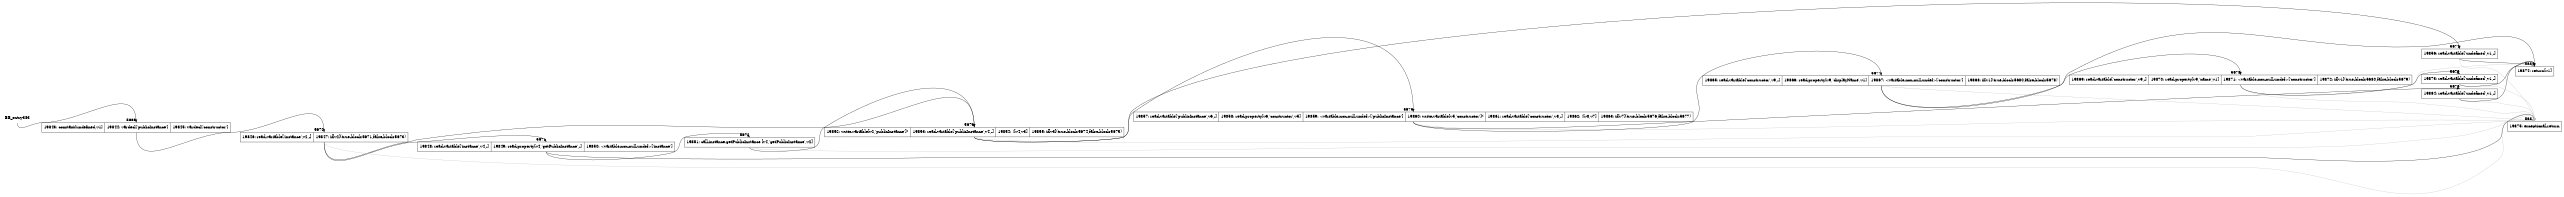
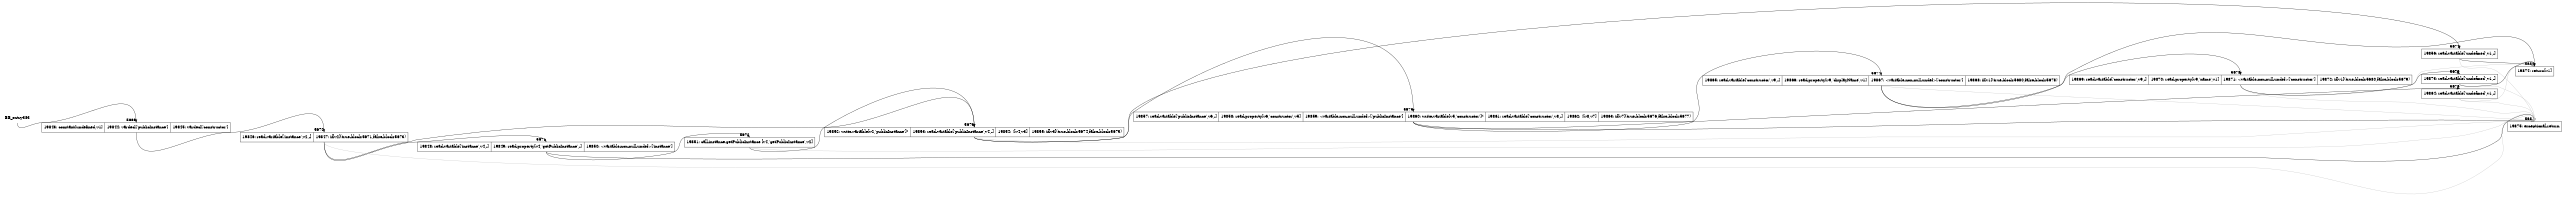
  digraph {
    rankdir=LR
    node [shape=record]
    edge [headport=n tailport=s]
    BB_entry383 [shape=none]
    n2 [label="{19843: constant[undefined,v1]|19844: vardecl['publicInstance']|19845: vardecl['constructor']}"]
    n3 [label="{19846: read-variable['instance',v2,-]|19847: if[v2](true-block:5671,false-block:5673)}"]
    n4 [label="{19852: write-variable[v2,'publicInstance']*|19853: read-variable['publicInstance',v4,-]|19854: ![v4,v3]|19855: if[v3](true-block:5674,false-block:5675)}"]
    n5 [label="{19848: read-variable['instance',v4,-]|19849: read-property[v4,'getPublicInstance',-]|19850: \<variable-non-null-undef\>['instance']}"]
    n6 [label="{19875: exceptional-return}"]
    n7 [label="{19856: read-variable['undefined',v1,-]}"]
    n8 [label="{19857: read-variable['publicInstance',v6,-]|19858: read-property[v6,'constructor',v5]|19859: \<variable-non-null-undef\>['publicInstance']|19860: write-variable[v5,'constructor']*|19861: read-variable['constructor',v8,-]|19862: ![v8,v7]|19863: if[v7](true-block:5676,false-block:5677)}"]
    n9 [label="{19851: call-instance.getPublicInstance [v4,'getPublicInstance',v2]}"]
    n10 [label="{19874: return[v1]}"]
    n11 [label="{19864: read-variable['undefined',v1,-]}"]
    n12 [label="{19865: read-variable['constructor',v9,-]|19866: read-property[v9,'displayName',v1]|19867: \<variable-non-null-undef\>['constructor']|19868: if[v1](true-block:5680,false-block:5678)}"]
    n13 [label="{19869: read-variable['constructor',v9,-]|19870: read-property[v9,'name',v1]|19871: \<variable-non-null-undef\>['constructor']|19872: if[v1](true-block:5680,false-block:5679)}"]
    n14 [label="{19873: read-variable['undefined',v1,-]}"]
    BB_entry383 -> n2 [headlabel="    5669"]
    n2 -> n3 [headlabel="      5670"]
    n3 -> n4 [headlabel="      5673"]
    n3 -> n5 [headlabel="      5671"]
    n3 -> n6 [color=gray headlabel="      5681"]
    n4 -> n6 [color=gray]
    n4 -> n7 [headlabel="      5674"]
    n4 -> n8 [headlabel="      5675"]
    n5 -> n6 [color=black]
    n5 -> n9 [headlabel="      5672"]
    n7 -> n6 [color=gray]
    n7 -> n10 [headlabel="      5680"]
-   n8 -> n6 [color=gray]
+   n8 -> n6 [color=black]
    n8 -> n11 [headlabel="      5676"]
    n8 -> n12 [headlabel="      5677"]
    n9 -> n4
    n9 -> n6 [color=gray]
    n11 -> n6 [color=gray]
-   n11 -> n10
+   n11 -> n10 [color=gray]
    n12 -> n6 [color=gray]
    n12 -> n10
    n12 -> n13 [headlabel="      5678"]
    n13 -> n6 [color=gray]
    n13 -> n10 [color=gray]
    n13 -> n14 [headlabel="      5679"]
    n14 -> n6 [color=gray]
    n14 -> n10
  }
